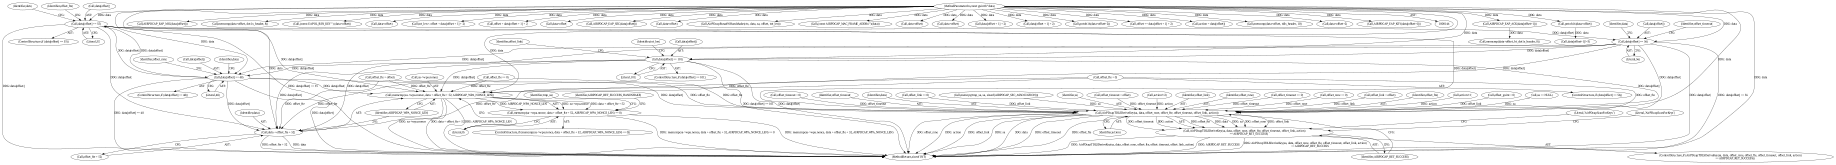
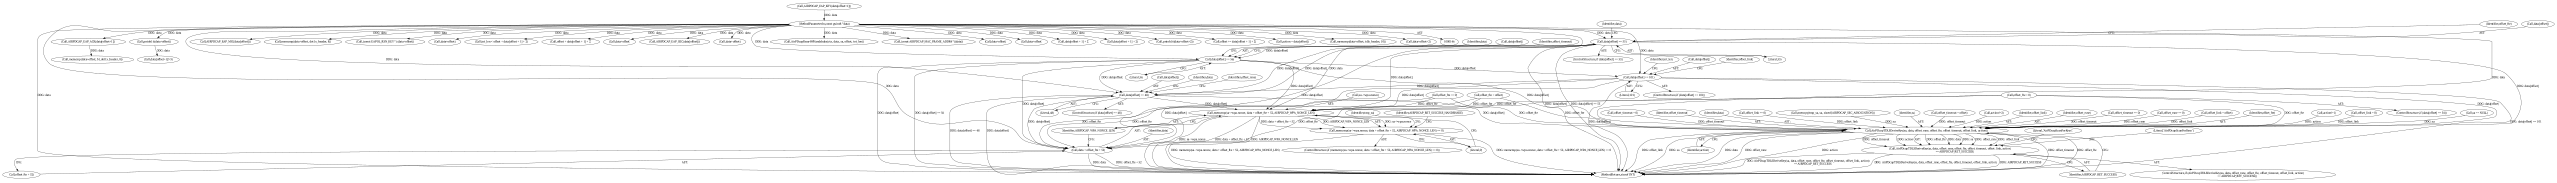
  digraph {
    fontname="PT Serif"
    node [fontname="PT Serif"]
    edge [fontname="PT Serif"]
    n1 [label="(Call,data[offset] == 55)"]
    n2 [label="(Call,data[offset] == 48)"]
    n3 [label="(Call,data[offset] == 56)"]
    n4 [label="(Call,memcmp(sa->wpa.nonce, data + offset_fte + 52, AIRPDCAP_WPA_NONCE_LEN))"]
    n5 [label="(Call,data + offset_fte + 52)"]
    n6 [label="(Call,AirPDcapTDLSDeriveKey(sa, data, offset_rsne, offset_fte, offset_timeout, offset_link, action))"]
    n7 [label="(ControlStructure,if (data[offset] == 55))"]
    n8 [label="(MethodReturn,sizeof INT)"]
    n9 [label="(Literal,55)"]
    n10 [label="(ControlStructure,if (data[offset] == 48))"]
    n11 [label="(Literal,48)"]
    n12 [label="(Call,data[offset] == 101)"]
    n13 [label="(Literal,56)"]
    n14 [label="(Call,memcmp(sa->wpa.nonce, data + offset_fte + 52, AIRPDCAP_WPA_NONCE_LEN) == 0)"]
    n15 [label="(Identifier,AIRPDCAP_WPA_NONCE_LEN)"]
    n16 [label="(Call,offset_fte + 52)"]
    n17 [label="(Call,AirPDcapTDLSDeriveKey(sa, data, offset_rsne, offset_fte, offset_timeout, offset_link, action)\n            == AIRPDCAP_RET_SUCCESS)"]
    n18 [label="(Identifier,action)"]
    n19 [label="(MethodParameterIn,const guint8 *data)"]
    n20 [label="(Call,AIRPDCAP_EAP_MIC(data[offset]))"]
    n21 [label="(Call,memcmp(data+offset, dot1x_header, 8))"]
    n22 [label="(Call,(const EAPOL_RSN_KEY *) (data+offset))"]
    n23 [label="(Call,data+offset)"]
    n24 [label="(Call,tot_len < offset + data[offset + 1] + 2)"]
    n25 [label="(Call,offset + data[offset + 1] + 2)"]
    n26 [label="(Call,data+offset)"]
    n27 [label="(Call,AIRPDCAP_EAP_SEC(data[offset]))"]
    n28 [label="(Call,data+offset)"]
    n29 [label="(Call,AIRPDCAP_EAP_ACK(data[offset+1]))"]
    n30 [label="(Call,pntoh16(data+offset))"]
    n31 [label="(Call,AirPDcapRsna4WHandshake(ctx, data, sa, offset, tot_len))"]
    n32 [label="(Call,(const AIRPDCAP_MAC_FRAME_ADDR4 *)(data))"]
    n33 [label="(Call,data+offset)"]
    n34 [label="(Call,data+offset)"]
    n35 [label="(Call,data[offset + 1] + 2)"]
    n36 [label="(Call,data[offset + 1] + 2)"]
    n37 [label="(Call,pntoh16(data+offset+2))"]
    n38 [label="(Call,offset += data[offset + 1] + 2)"]
    n39 [label="(Call,action = data[offset])"]
    n40 [label="(Call,memcmp(data+offset, tdls_header, 10))"]
    n41 [label="(Call,data+offset+2)"]
    n42 [label="(Call,AIRPDCAP_EAP_KEY(data[offset+1]))"]
    1000146
    n44 [label="(Literal,101)"]
    n45 [label="(ControlStructure,if (data[offset] == 101))"]
    n46 [label="(Call,data[offset+1]!=3)"]
    n47 [label="(Call,memcmp(data+offset, bt_dot1x_header, 8))"]
    n48 [label="(ControlStructure,if (data[offset] == 56))"]
    n49 [label="(Literal,0)"]
    n50 [label="(ControlStructure,if (memcmp(sa->wpa.nonce, data + offset_fte + 52, AIRPDCAP_WPA_NONCE_LEN) == 0))"]
    n51 [label="(ControlStructure,if (AirPDcapTDLSDeriveKey(sa, data, offset_rsne, offset_fte, offset_timeout, offset_link, action)\n            == AIRPDCAP_RET_SUCCESS))"]
    n52 [label="(Identifier,AIRPDCAP_RET_SUCCESS)"]
    n53 [label="(Call,offset_timeout = 0)"]
    n54 [label="(Call,offset_fte == 0)"]
    n55 [label="(Identifier,offset_timeout)"]
    n56 [label="(Identifier,data)"]
    n57 [label="(Call,data[offset])"]
    n58 [label="(Call,offset_link == 0)"]
    n59 [label="(Call,memcpy(tmp_sa, sa, sizeof(AIRPDCAP_SEC_ASSOCIATION)))"]
    n60 [label="(Identifier,tmp_sa)"]
    n61 [label="(Identifier,data)"]
    n62 [label="(Identifier,sa)"]
    n63 [label="(Call,offset_fte = offset)"]
    n64 [label="(Identifier,tot_len)"]
    n65 [label="(Call,sa->wpa.nonce)"]
    n66 [label="(Call,offset_timeout = offset)"]
    n67 [label="(Identifier,data)"]
    n68 [label="(Call,action!=2)"]
    n69 [label="(Identifier,data)"]
    n70 [label="(Identifier,offset_link)"]
    n71 [label="(Identifier,offset_rsne)"]
    n72 [label="(Call,data[offset])"]
    n73 [label="(Call,offset_timeout == 0)"]
    n74 [label="(Identifier,offset_rsne)"]
    n75 [label="(Identifier,offset_fte)"]
    n76 [label="(Call,offset_rsne == 0)"]
    n77 [label="(Call,offset_fte = 0)"]
    n78 [label="(Call,data[offset])"]
    n79 [label="(Call,data[offset])"]
    n80 [label="(Call,offset_link = offset)"]
    n81 [label="(Identifier,offset_link)"]
    n82 [label="(Identifier,offset_fte)"]
    n83 [label="(Literal,\"AirPDcapScanForKeys\")"]
    n84 [label="(Identifier,offset_timeout)"]
    n85 [label="(Identifier,data)"]
    n86 [label="(Literal,\"AirPDcapScanForKeys\")"]
    n87 [label="(Call,action!=1)"]
-   n88 [label="(Call,offset_guint = 0)"]
+   n88 [label="(Call,offset_link = 0)"]
    n89 [label="(Call,sa == NULL)"]
    n90 [label="(Identifier,AIRPDCAP_RET_SUCCESS_HANDSHAKE)"]
    n1 -> n2 [label="DDG: data[offset]"]
    n1 -> n3 [label="DDG: data[offset]"]
    n1 -> n4 [label="DDG: data[offset]"]
    n1 -> n5 [label="DDG: data[offset]"]
    n1 -> n6 [label="DDG: data[offset]"]
    n1 -> n7 [label="AST: "]
    n1 -> n8 [label="DDG: data[offset]"]
    n1 -> n8 [label="DDG: data[offset] == 55"]
    n1 -> n9 [label="CFG: "]
    n2 -> n1 [label="DDG: data[offset]"]
    n2 -> n4 [label="DDG: data[offset]"]
    n2 -> n5 [label="DDG: data[offset]"]
    n2 -> n6 [label="DDG: data[offset]"]
    n2 -> n8 [label="DDG: data[offset] == 48"]
    n2 -> n8 [label="DDG: data[offset]"]
    n2 -> n10 [label="AST: "]
    n2 -> n11 [label="CFG: "]
    n3 -> n2 [label="DDG: data[offset]"]
    n3 -> n4 [label="DDG: data[offset]"]
    n3 -> n5 [label="DDG: data[offset]"]
    n3 -> n6 [label="DDG: data[offset]"]
    n3 -> n8 [label="DDG: data[offset]"]
    n3 -> n8 [label="DDG: data[offset] == 56"]
    n3 -> n12 [label="DDG: data[offset]"]
    n3 -> n13 [label="CFG: "]
    n4 -> n8 [label="DDG: sa->wpa.nonce"]
    n4 -> n8 [label="DDG: data + offset_fte + 52"]
    n4 -> n8 [label="DDG: AIRPDCAP_WPA_NONCE_LEN"]
    n4 -> n14 [label="AST: "]
    n4 -> n14 [label="DDG: sa->wpa.nonce"]
    n4 -> n14 [label="DDG: data + offset_fte + 52"]
    n4 -> n14 [label="DDG: AIRPDCAP_WPA_NONCE_LEN"]
    n4 -> n15 [label="CFG: "]
    n5 -> n4 [label="AST: "]
    n5 -> n8 [label="DDG: data"]
    n5 -> n8 [label="DDG: offset_fte + 52"]
    n5 -> n16 [label="CFG: "]
    n6 -> n8 [label="DDG: data"]
    n6 -> n8 [label="DDG: offset_rsne"]
    n6 -> n8 [label="DDG: action"]
    n6 -> n8 [label="DDG: offset_timeout"]
    n6 -> n8 [label="DDG: offset_fte"]
    n6 -> n8 [label="DDG: offset_link"]
    n6 -> n8 [label="DDG: sa"]
    n6 -> n17 [label="AST: "]
    n6 -> n17 [label="DDG: offset_fte"]
    n6 -> n17 [label="DDG: data"]
    n6 -> n17 [label="DDG: sa"]
    n6 -> n17 [label="DDG: offset_rsne"]
    n6 -> n17 [label="DDG: offset_link"]
    n6 -> n17 [label="DDG: offset_timeout"]
    n6 -> n17 [label="DDG: action"]
    n6 -> n18 [label="CFG: "]
    n9 -> n1 [label="AST: "]
    n11 -> n2 [label="AST: "]
    n12 -> n2 [label="DDG: data[offset]"]
    n12 -> n4 [label="DDG: data[offset]"]
    n12 -> n5 [label="DDG: data[offset]"]
    n12 -> n6 [label="DDG: data[offset]"]
    n12 -> n8 [label="DDG: data[offset] == 101"]
    n12 -> n8 [label="DDG: data[offset]"]
    n12 -> n44 [label="CFG: "]
    n12 -> n45 [label="AST: "]
    n13 -> n3 [label="AST: "]
    n14 -> n8 [label="DDG: memcmp(sa->wpa.nonce, data + offset_fte + 52, AIRPDCAP_WPA_NONCE_LEN)"]
    n14 -> n8 [label="DDG: memcmp(sa->wpa.nonce, data + offset_fte + 52, AIRPDCAP_WPA_NONCE_LEN) == 0"]
    n14 -> n49 [label="CFG: "]
    n14 -> n50 [label="AST: "]
    n15 -> n4 [label="AST: "]
    n15 -> n5 [label="CFG: "]
    n16 -> n5 [label="AST: "]
    n17 -> n8 [label="DDG: AirPDcapTDLSDeriveKey(sa, data, offset_rsne, offset_fte, offset_timeout, offset_link, action)\n            == AIRPDCAP_RET_SUCCESS"]
    n17 -> n8 [label="DDG: AirPDcapTDLSDeriveKey(sa, data, offset_rsne, offset_fte, offset_timeout, offset_link, action)"]
    n17 -> n8 [label="DDG: AIRPDCAP_RET_SUCCESS"]
    n17 -> n51 [label="AST: "]
    n17 -> n52 [label="CFG: "]
    n18 -> n6 [label="AST: "]
    n19 -> n1 [label="DDG: data"]
    n19 -> n2 [label="DDG: data"]
    n19 -> n3 [label="DDG: data"]
    n19 -> n4 [label="DDG: data"]
    n19 -> n5 [label="DDG: data"]
    n19 -> n6 [label="DDG: data"]
    n19 -> n8 [label="DDG: data"]
    n19 -> n12 [label="DDG: data"]
    n19 -> n20 [label="DDG: data"]
    n19 -> n21 [label="DDG: data"]
    n19 -> n22 [label="DDG: data"]
    n19 -> n23 [label="DDG: data"]
    n19 -> n24 [label="DDG: data"]
    n19 -> n25 [label="DDG: data"]
    n19 -> n26 [label="DDG: data"]
    n19 -> n27 [label="DDG: data"]
    n19 -> n28 [label="DDG: data"]
    n19 -> n29 [label="DDG: data"]
    n19 -> n30 [label="DDG: data"]
    n19 -> n31 [label="DDG: data"]
    n19 -> n32 [label="DDG: data"]
    n19 -> n33 [label="DDG: data"]
    n19 -> n34 [label="DDG: data"]
    n19 -> n35 [label="DDG: data"]
    n19 -> n36 [label="DDG: data"]
    n19 -> n37 [label="DDG: data"]
    n19 -> n38 [label="DDG: data"]
    n19 -> n39 [label="DDG: data"]
    n19 -> n40 [label="DDG: data"]
    n19 -> n41 [label="DDG: data"]
-   n19 -> n42 [label="DDG: data"]
+   n42 -> n19 [label="DDG: data"]
    n19 -> 1000146 [label="AST: "]
    n29 -> n47 [label="DDG: data"]
    n30 -> n46 [label="DDG: data"]
    n44 -> n12 [label="AST: "]
    n49 -> n4 [label="CFG: "]
    n49 -> n14 [label="AST: "]
    n52 -> n6 [label="CFG: "]
    n52 -> n17 [label="AST: "]
    n53 -> n6 [label="DDG: offset_timeout"]
    n54 -> n4 [label="DDG: offset_fte"]
    n54 -> n5 [label="DDG: offset_fte"]
    n54 -> n6 [label="DDG: offset_fte"]
    n55 -> n6 [label="AST: "]
    n56 -> n6 [label="AST: "]
    n57 -> n2 [label="AST: "]
    n58 -> n6 [label="DDG: offset_link"]
    n59 -> n6 [label="DDG: sa"]
    n60 -> n14 [label="CFG: "]
    n61 -> n2 [label="CFG: "]
    n62 -> n6 [label="AST: "]
    n63 -> n4 [label="DDG: offset_fte"]
    n63 -> n5 [label="DDG: offset_fte"]
    n63 -> n6 [label="DDG: offset_fte"]
    n64 -> n12 [label="CFG: "]
    n65 -> n4 [label="AST: "]
    n66 -> n6 [label="DDG: offset_timeout"]
    n67 -> n5 [label="AST: "]
    n68 -> n6 [label="DDG: action"]
    n69 -> n3 [label="CFG: "]
    n70 -> n6 [label="AST: "]
    n71 -> n6 [label="AST: "]
    n72 -> n12 [label="AST: "]
    n73 -> n6 [label="DDG: offset_timeout"]
    n74 -> n2 [label="CFG: "]
    n75 -> n1 [label="CFG: "]
    n76 -> n6 [label="DDG: offset_rsne"]
    n77 -> n4 [label="DDG: offset_fte"]
    n77 -> n5 [label="DDG: offset_fte"]
    n77 -> n6 [label="DDG: offset_fte"]
    n77 -> n48 [label="AST: "]
    n78 -> n3 [label="AST: "]
    n79 -> n1 [label="AST: "]
    n80 -> n6 [label="DDG: offset_link"]
    n81 -> n12 [label="CFG: "]
    n82 -> n6 [label="AST: "]
    n83 -> n17 [label="CFG: "]
    n84 -> n3 [label="CFG: "]
    n85 -> n1 [label="CFG: "]
    n86 -> n17 [label="CFG: "]
    n87 -> n6 [label="DDG: action"]
    n88 -> n6 [label="DDG: offset_link"]
    n89 -> n6 [label="DDG: sa"]
    n90 -> n14 [label="CFG: "]
  }
